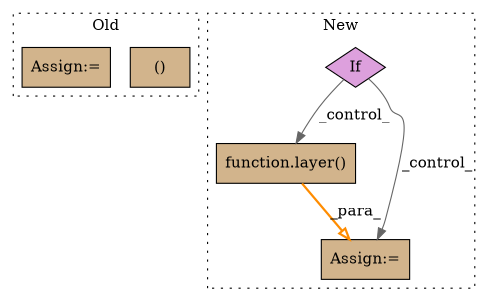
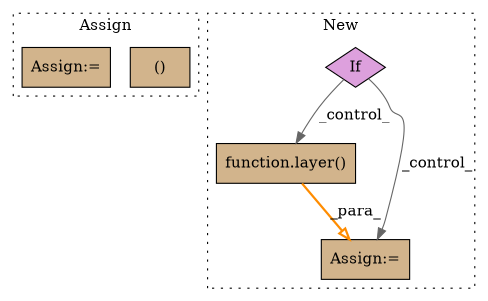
  digraph {
    node [a=68 l=3 shape=box style=filled fillcolor=tan]
    edge [color=gray40 style=solid arrowhead=normal]
    n1 [a=54 l=13 label="()" s=10027]
    n2 [label="Assign:=" s=10089]
    n3 [a=75 l="6,1" label="function.layer()" s="8565,8590"]
    n4 [label="Assign:=" s=8562]
    n5 [a=96 label=If s=8518 shape=diamond fillcolor=plum]
    subgraph cluster_1 {
-     label=Old
+     label=Assign
      style=dotted
      n1
      n2
    }
    subgraph cluster_2 {
      label=New
      style=dotted
      n3
      n4
      n5
    }
    n3 -> n4 [label=_para_ color=darkorange style=bold arrowhead=onormal]
    n5 -> n3 [label=_control_]
    n5 -> n4 [label=_control_]
  }
